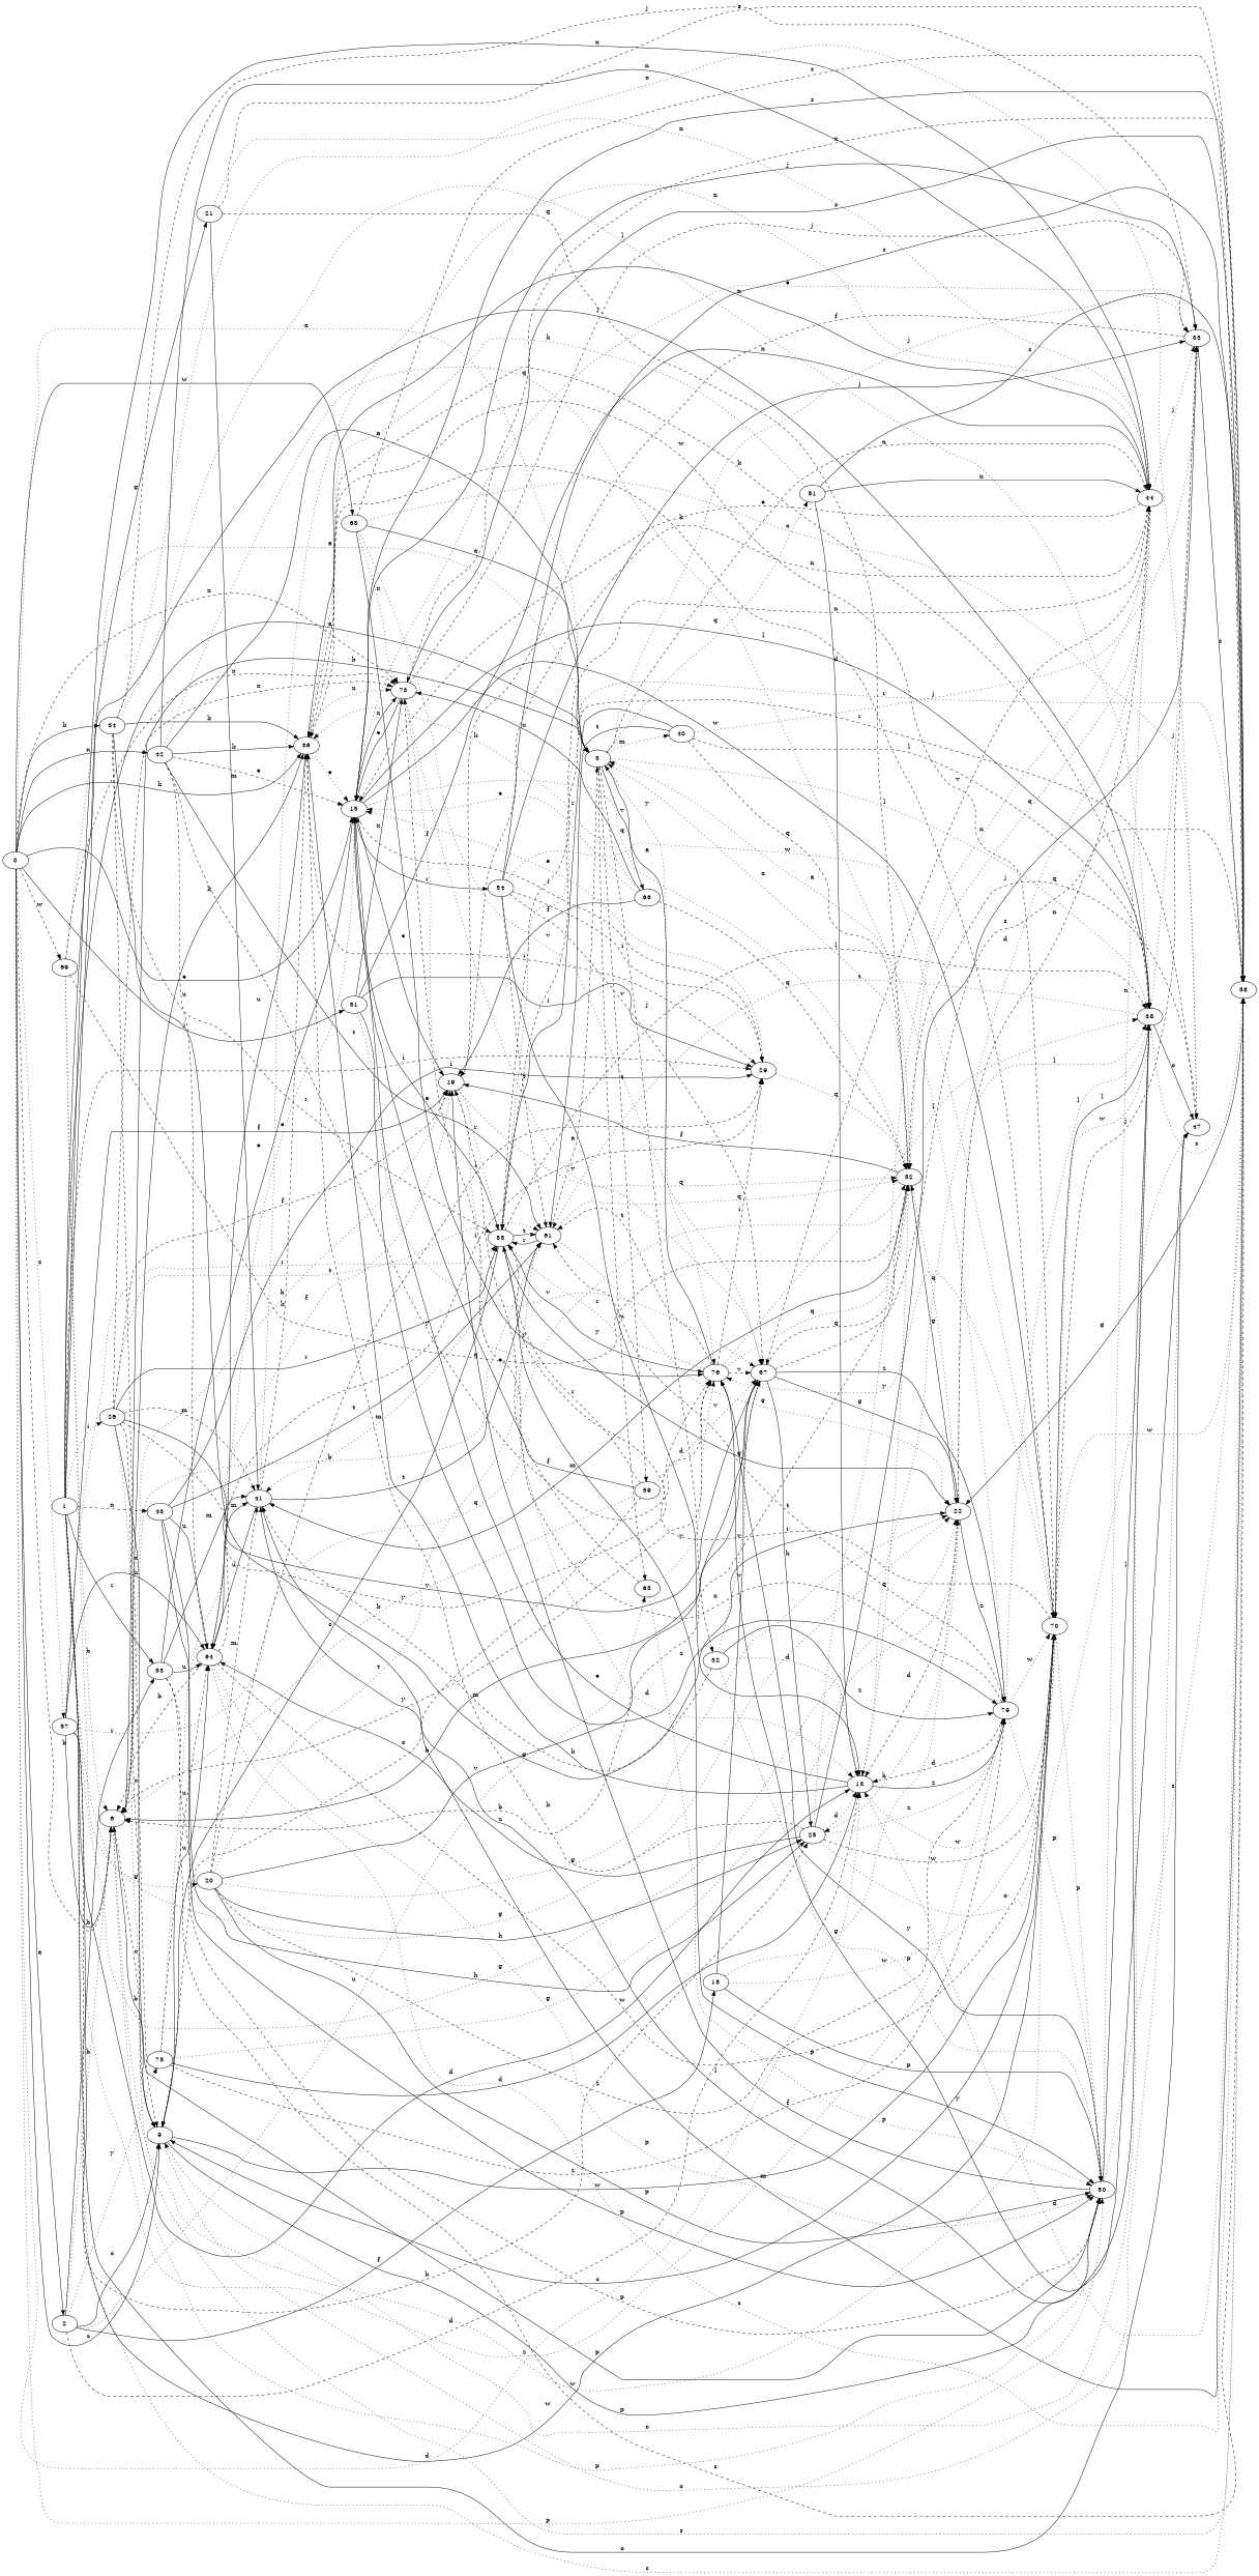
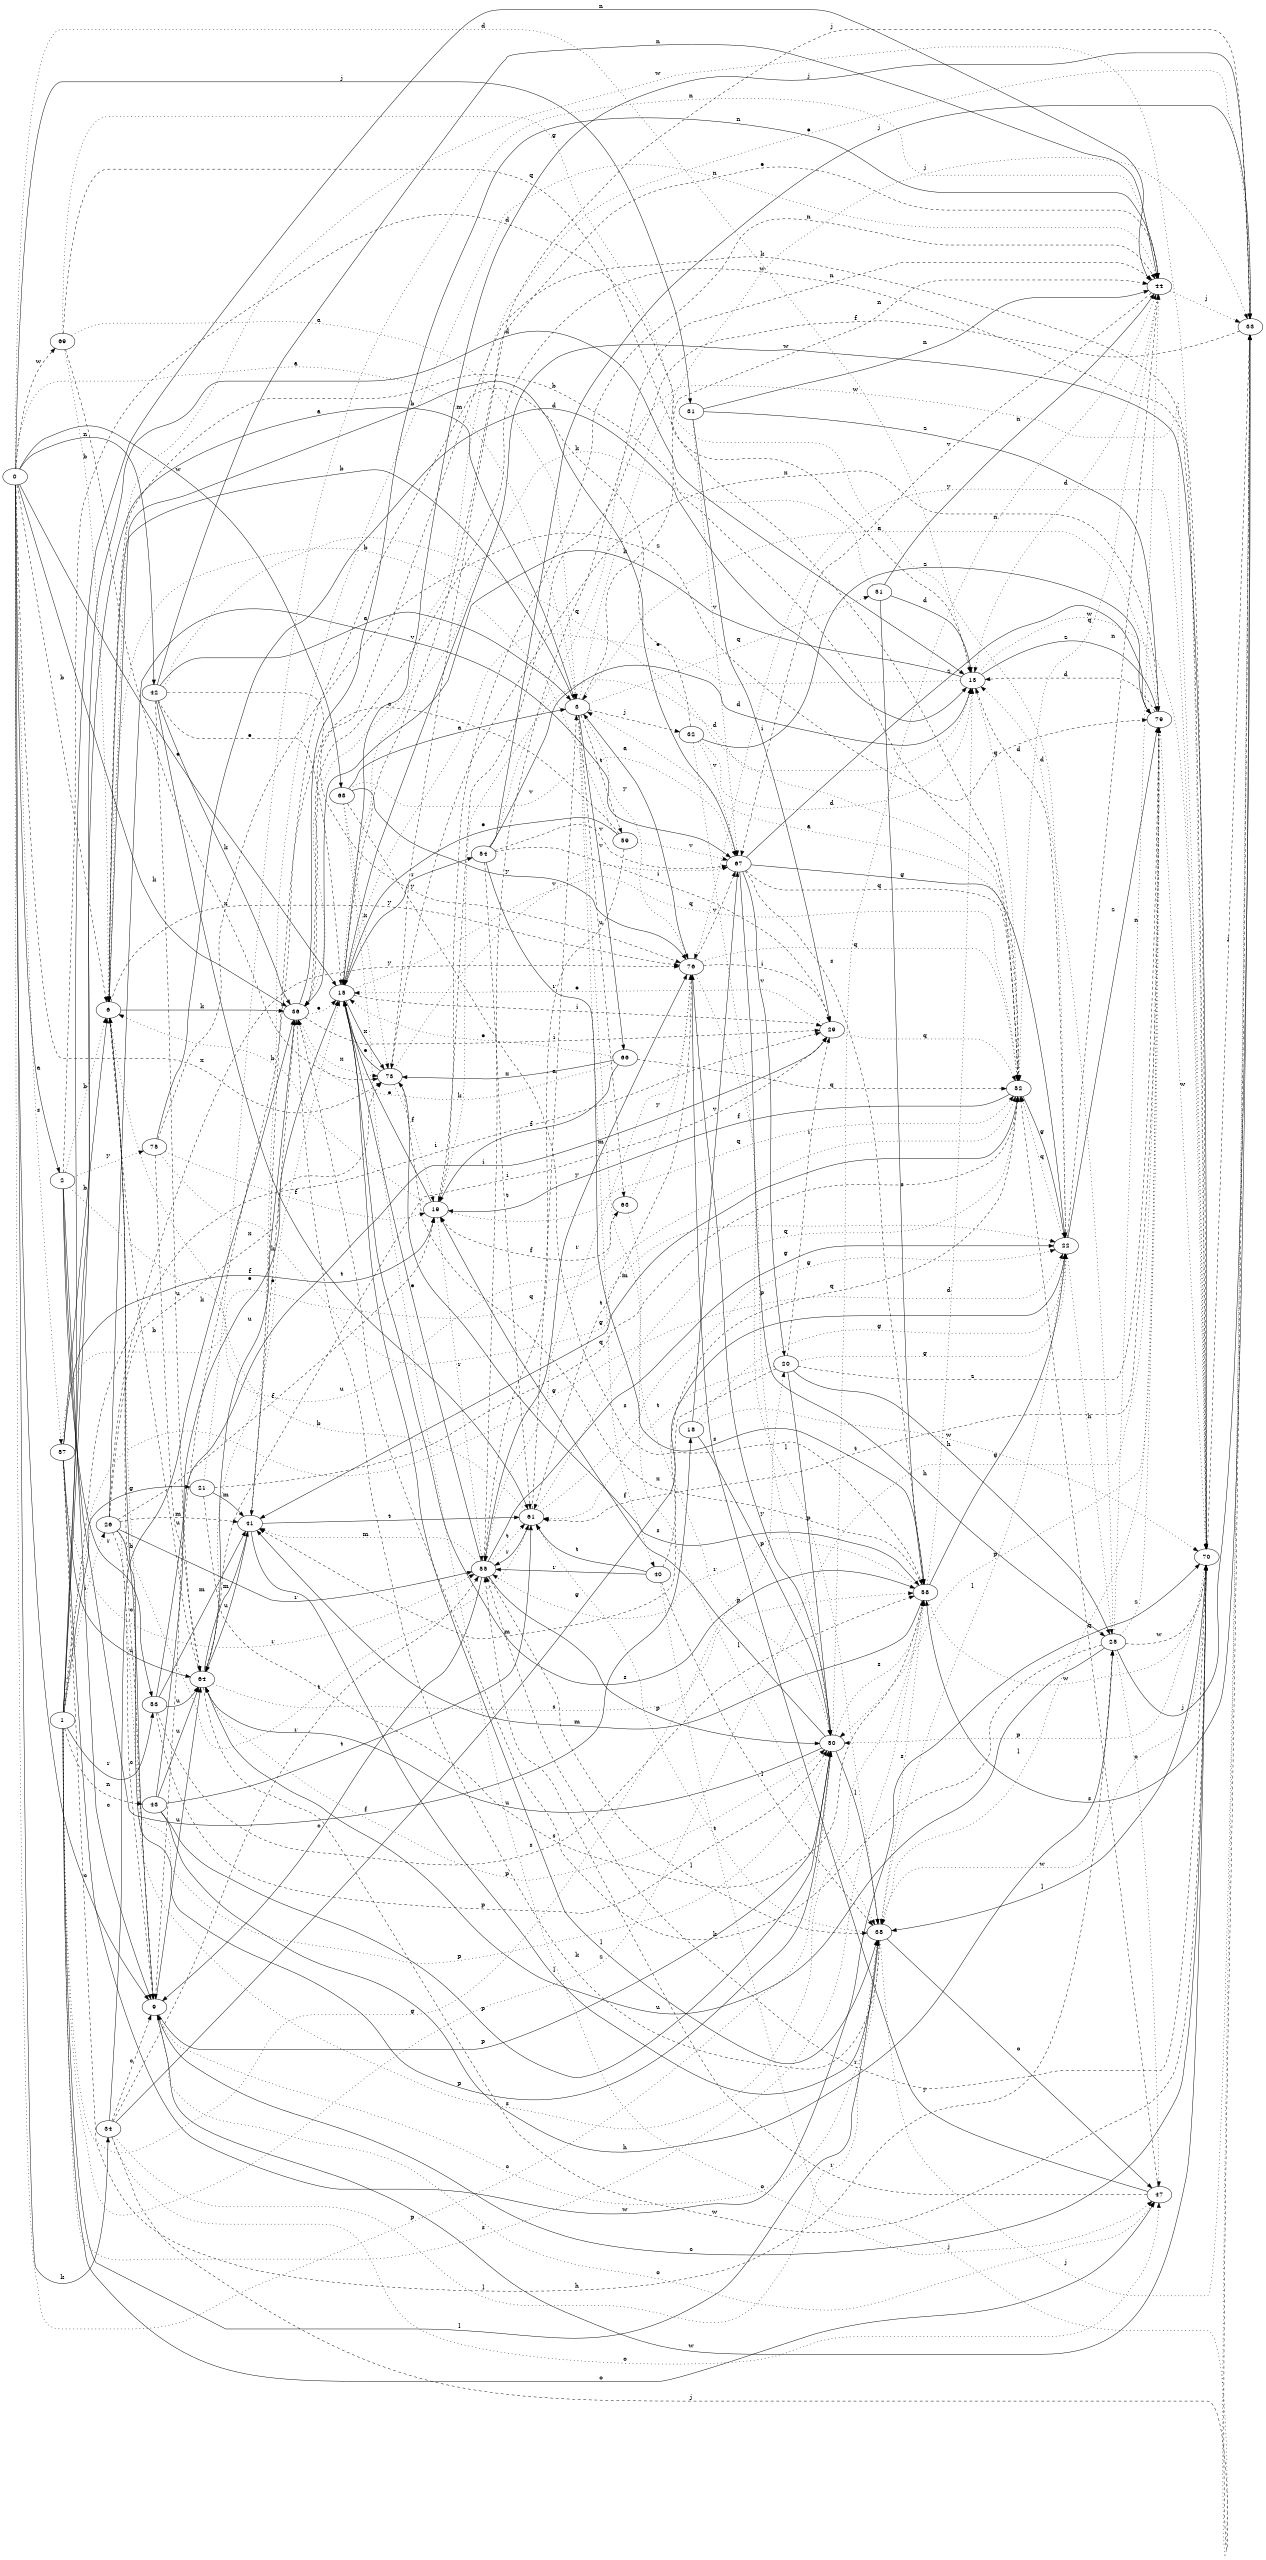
  strict digraph {
    rankdir=LR
    edge [style=solid]
    0
    2
    3
    6
    9
    13
    15
    31
    34
    36
    42
    50
    57
    68
    69
    73
    53
    18
    63
    75
    38
    44
    32
    33
    40
    51
    59
    66
    76
    70
    47
    64
    79
    52
    29
    58
    54
    67
    22
    55
    61
    19
    25
    1
    20
    21
    26
    43
    41
    0 -> 2 [label=a]
    0 -> 3 [label=a style=dotted]
    0 -> 6 [label=b style=dashed]
    0 -> 9 [label=c]
    0 -> 13 [label=d style=dotted]
    0 -> 15 [label=e]
    0 -> 31 [label=j]
    0 -> 34 [label=k]
    0 -> 36 [label=k]
    0 -> 42 [label=n]
    0 -> 50 [label=p style=dotted]
    0 -> 57 [label=s style=dotted]
    0 -> 68 [label=w]
    0 -> 69 [label=w style=dashed]
    0 -> 73 [label=x style=dashed]
    2 -> 6 [label=b style=dotted]
    2 -> 9 [label=c]
    2 -> 13 [label=d style=dashed]
    2 -> 53 [label=r]
    2 -> 18 [label=f]
    2 -> 63 [label=u style=dotted]
    2 -> 75 [label=y style=dotted]
    3 -> 6 [label=b]
    3 -> 63 [label=u style=dashed]
    3 -> 38 [label=l style=dotted]
    3 -> 44 [label=n style=dashed]
    3 -> 32 [label=j style=dashed]
    3 -> 33 [label=j style=dotted]
    3 -> 40 [label=m style=dotted]
    3 -> 51 [label=q style=dotted]
    3 -> 59 [label=t style=dashed]
    3 -> 66 [label=v]
    3 -> 76 [label=y style=dotted]
    6 -> 9 [label=c style=dashed]
    6 -> 36 [label=k]
    6 -> 50 [label=p style=dotted]
    6 -> 76 [label=y style=dashed]
    6 -> 70 [label=w style=dotted]
    9 -> 6 [label=b]
    9 -> 50 [label=p]
    9 -> 70 [label=w]
    9 -> 47 [label=o style=dotted]
    9 -> 64 [label=u]
-   13 -> 15 [label=e]
+   13 -> 15 [label=e style=dotted]
    13 -> 36 [label=k]
    13 -> 70 [label=w style=dotted]
    13 -> 79 [label=z]
    13 -> 52 [label=q style=dotted]
    15 -> 73 [label=x]
    15 -> 38 [label=l]
    15 -> 33 [label=j]
    15 -> 70 [label=w]
    15 -> 52 [label=q style=dotted]
    15 -> 29 [label=i style=dashed]
    15 -> 58 [label=s]
    15 -> 54 [label=r]
-   31 -> 73 [label=x]
    31 -> 44 [label=n]
    31 -> 79 [label=z]
    31 -> 29 [label=i]
    31 -> 67 [label=v style=dotted]
    34 -> 9 [label=c style=dashed]
    34 -> 36 [label=k]
    34 -> 38 [label=l style=dotted]
    34 -> 33 [label=j style=dashed]
    34 -> 47 [label=o style=dotted]
    34 -> 22 [label=g]
    34 -> 55 [label=r style=dashed]
    36 -> 15 [label=e style=dotted]
    36 -> 73 [label=x style=dotted]
    36 -> 44 [label=n]
    36 -> 70 [label=w style=dashed]
    36 -> 64 [label=u]
    36 -> 29 [label=i style=dashed]
    42 -> 3 [label=a]
    42 -> 15 [label=e style=dashed]
    42 -> 36 [label=k]
    42 -> 44 [label=n]
    42 -> 76 [label=y style=dashed]
    42 -> 64 [label=u style=dashed]
    42 -> 52 [label=q style=dotted]
    42 -> 61 [label=t]
    50 -> 38 [label=l]
    50 -> 44 [label=n style=dotted]
    50 -> 76 [label=y]
+   50 -> 64 [label=u]
    50 -> 58 [label=s style=dotted]
    50 -> 19 [label=f]
    57 -> 6 [label=b]
    57 -> 70 [label=w]
    57 -> 64 [label=u]
    57 -> 52 [label=q style=dotted]
    57 -> 55 [label=r style=dotted]
    57 -> 19 [label=f]
    57 -> 25 [label=h style=dashed]
    68 -> 3 [label=a]
    68 -> 73 [label=x style=dotted]
    68 -> 76 [label=y]
    68 -> 47 [label=o style=dotted]
    68 -> 58 [label=s style=dashed]
    68 -> 67 [label=v style=dotted]
    69 -> 3 [label=a style=dotted]
    69 -> 6 [label=b style=dotted]
    69 -> 73 [label=x style=dashed]
    69 -> 52 [label=q style=dashed]
    69 -> 22 [label=g style=dotted]
    73 -> 15 [label=e]
    73 -> 33 [label=j style=dashed]
    73 -> 58 [label=s]
    73 -> 67 [label=v style=dotted]
    73 -> 19 [label=f style=dotted]
    53 -> 15 [label=e]
    53 -> 50 [label=p style=dashed]
    53 -> 64 [label=u]
    53 -> 58 [label=s style=dashed]
    53 -> 41 [label=m]
    18 -> 50 [label=p]
    18 -> 70 [label=w style=dotted]
    18 -> 67 [label=v]
    18 -> 22 [label=g style=dotted]
    63 -> 50 [label=p style=dotted]
    63 -> 76 [label=y style=dotted]
    63 -> 19 [label=f style=dashed]
    75 -> 13 [label=d]
    75 -> 64 [label=u style=dashed]
    75 -> 79 [label=z style=dashed]
    75 -> 22 [label=g style=dotted]
    75 -> 19 [label=f style=dotted]
    38 -> 9 [label=c style=dotted]
    38 -> 36 [label=k style=dashed]
    38 -> 33 [label=j style=dotted]
    38 -> 70 [label=w style=dotted]
    38 -> 47 [label=o]
    38 -> 58 [label=s style=dotted]
    38 -> 61 [label=t style=dotted]
    44 -> 13 [label=d style=dotted]
    44 -> 15 [label=e style=dashed]
    44 -> 33 [label=j style=dotted]
    44 -> 52 [label=q style=dotted]
    44 -> 67 [label=v style=dashed]
    32 -> 13 [label=d style=dotted]
    32 -> 50 [label=p style=dotted]
    32 -> 79 [label=z]
    32 -> 67 [label=v style=dotted]
    32 -> 41 [label=m style=dashed]
    33 -> 15 [label=e style=dotted]
    33 -> 58 [label=s]
    33 -> 19 [label=f style=dashed]
    40 -> 38 [label=l style=dashed]
    40 -> 33 [label=j style=dotted]
    40 -> 52 [label=q style=dashed]
    40 -> 55 [label=r]
    40 -> 61 [label=t]
    51 -> 13 [label=d]
    51 -> 36 [label=k style=dotted]
    51 -> 44 [label=n]
    51 -> 58 [label=s]
    59 -> 6 [label=b style=dotted]
    59 -> 9 [label=c style=dashed]
    59 -> 15 [label=e]
    59 -> 67 [label=v style=dotted]
    59 -> 55 [label=r style=dashed]
    66 -> 15 [label=e style=dotted]
    66 -> 36 [label=k style=dotted]
    66 -> 73 [label=x]
    66 -> 52 [label=q style=dashed]
    66 -> 19 [label=f]
    76 -> 3 [label=a]
    76 -> 38 [label=l style=dotted]
    76 -> 52 [label=q style=dotted]
    76 -> 29 [label=i style=dashed]
    76 -> 67 [label=v style=dashed]
    76 -> 55 [label=r style=dotted]
    76 -> 61 [label=t style=dashed]
    70 -> 9 [label=c]
    70 -> 36 [label=k style=dashed]
    70 -> 50 [label=p style=dotted]
    70 -> 38 [label=l]
    70 -> 33 [label=j style=dashed]
    70 -> 76 [label=y style=dotted]
    70 -> 55 [label=r style=dashed]
    47 -> 76 [label=y]
    47 -> 52 [label=q style=dashed]
    47 -> 55 [label=r style=dashed]
    64 -> 6 [label=b style=dashed]
    64 -> 15 [label=e style=dotted]
    64 -> 50 [label=p style=dotted]
    64 -> 70 [label=w style=dashed]
    64 -> 29 [label=i style=dashed]
    64 -> 58 [label=s style=dotted]
    64 -> 41 [label=m]
    79 -> 3 [label=a style=dotted]
    79 -> 13 [label=d style=dashed]
    79 -> 50 [label=p style=dotted]
    79 -> 73 [label=x style=dashed]
    79 -> 38 [label=l style=dotted]
    79 -> 70 [label=w style=dotted]
    79 -> 61 [label=t style=dashed]
    52 -> 3 [label=a style=dotted]
    52 -> 6 [label=b style=dashed]
    52 -> 22 [label=g]
    52 -> 19 [label=f]
    52 -> 41 [label=m]
    29 -> 15 [label=e style=dotted]
    29 -> 52 [label=q style=dotted]
    58 -> 13 [label=d style=dotted]
    58 -> 73 [label=x style=dashed]
    58 -> 70 [label=w style=dotted]
    58 -> 22 [label=g]
    58 -> 55 [label=r style=dotted]
    58 -> 41 [label=m]
    54 -> 13 [label=d]
    54 -> 33 [label=j]
    54 -> 70 [label=w style=dotted]
    54 -> 29 [label=i style=dashed]
    54 -> 58 [label=s]
    54 -> 67 [label=v style=dashed]
    54 -> 61 [label=t style=dashed]
    67 -> 6 [label=b]
    67 -> 79 [label=z]
    67 -> 52 [label=q style=dashed]
    67 -> 58 [label=s style=dashed]
    67 -> 22 [label=g]
    67 -> 25 [label=h]
    22 -> 13 [label=d style=dashed]
    22 -> 38 [label=l style=dotted]
    22 -> 44 [label=n style=dashed]
    22 -> 79 [label=z]
    22 -> 52 [label=q style=dotted]
    22 -> 25 [label=h style=dotted]
    55 -> 9 [label=c]
    55 -> 15 [label=e]
    55 -> 50 [label=p]
    55 -> 38 [label=l style=dashed]
    55 -> 44 [label=n style=dashed]
    55 -> 76 [label=y]
    55 -> 22 [label=g]
-   55 -> 61 [label=t]
+   55 -> 61 [label=t style=dotted]
    55 -> 41 [label=m style=dotted]
    61 -> 3 [label=a style=dashed]
    61 -> 6 [label=b style=dotted]
    61 -> 52 [label=q style=dotted]
    61 -> 22 [label=g style=dotted]
    61 -> 55 [label=r]
    19 -> 6 [label=b style=dotted]
    19 -> 13 [label=d style=dotted]
    19 -> 15 [label=e]
    19 -> 44 [label=n style=dashed]
    19 -> 52 [label=q style=dotted]
    19 -> 55 [label=r style=dotted]
    25 -> 13 [label=d style=dotted]
    25 -> 36 [label=k style=dashed]
    25 -> 44 [label=n style=dotted]
    25 -> 33 [label=j]
    25 -> 70 [label=w style=dashed]
    25 -> 47 [label=o style=dotted]
    25 -> 64 [label=u]
    25 -> 79 [label=z style=dotted]
    1 -> 3 [label=a]
    1 -> 13 [label=d]
    1 -> 53 [label=r]
    1 -> 38 [label=l]
    1 -> 44 [label=n]
    1 -> 47 [label=o]
    1 -> 79 [label=z style=dotted]
    1 -> 29 [label=i style=dashed]
    1 -> 58 [label=s style=dotted]
    1 -> 22 [label=g style=dotted]
    1 -> 20 [label=g style=dotted]
    1 -> 21 [label=g]
    1 -> 26 [label=i style=dotted]
    1 -> 43 [label=n style=dashed]
    20 -> 50 [label=p]
    20 -> 79 [label=z style=dashed]
    20 -> 29 [label=i style=dashed]
-   20 -> 67 [label=v]
+   67 -> 20 [label=v]
    20 -> 22 [label=g style=dotted]
    20 -> 61 [label=t style=dotted]
    20 -> 25 [label=h]
    20 -> 41 [label=m style=dashed]
    21 -> 44 [label=n style=dotted]
    21 -> 52 [label=q style=dashed]
    21 -> 58 [label=s style=dashed]
    21 -> 41 [label=m]
    26 -> 9 [label=c style=dashed]
    26 -> 50 [label=p]
    26 -> 73 [label=x style=dashed]
    26 -> 76 [label=y style=dashed]
    26 -> 58 [label=s style=dotted]
    26 -> 67 [label=v]
    26 -> 55 [label=r]
    26 -> 61 [label=t style=dotted]
    26 -> 19 [label=f style=dashed]
    26 -> 41 [label=m style=dashed]
    43 -> 50 [label=p]
    43 -> 64 [label=u]
    43 -> 29 [label=i]
    43 -> 61 [label=t]
    43 -> 25 [label=h]
    41 -> 36 [label=k style=dashed]
    41 -> 38 [label=l]
    41 -> 44 [label=n style=dotted]
    41 -> 64 [label=u]
    41 -> 61 [label=t]
  }
